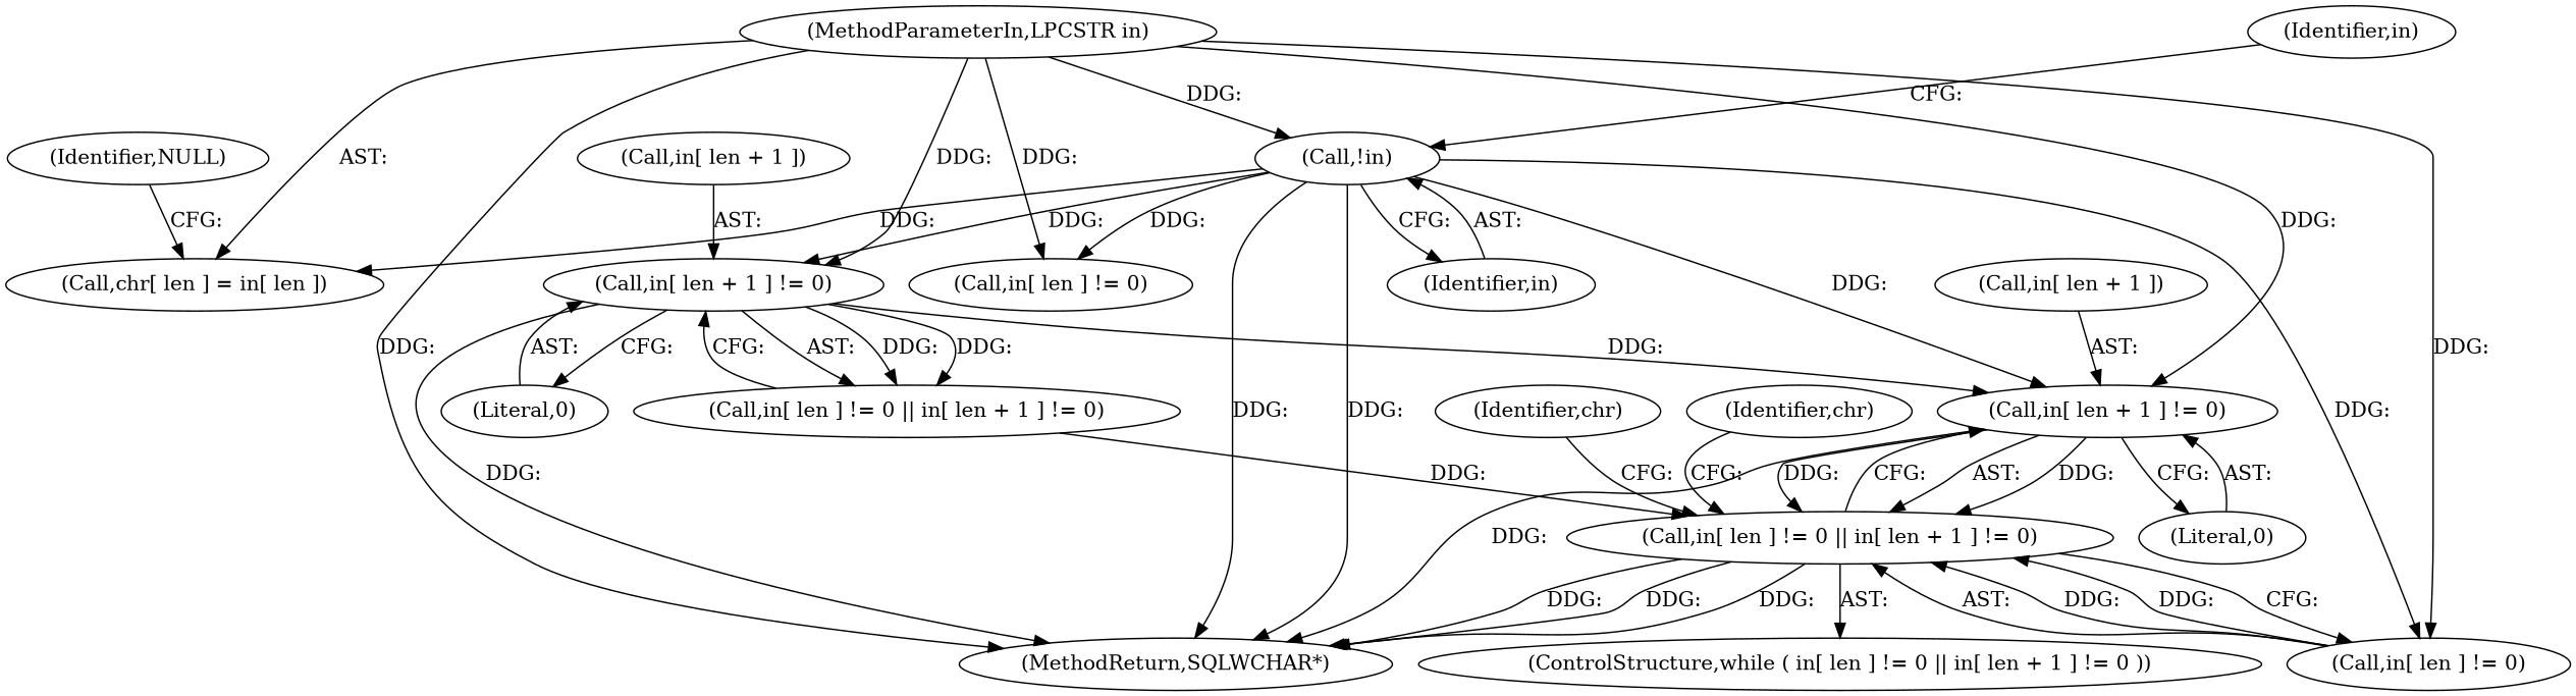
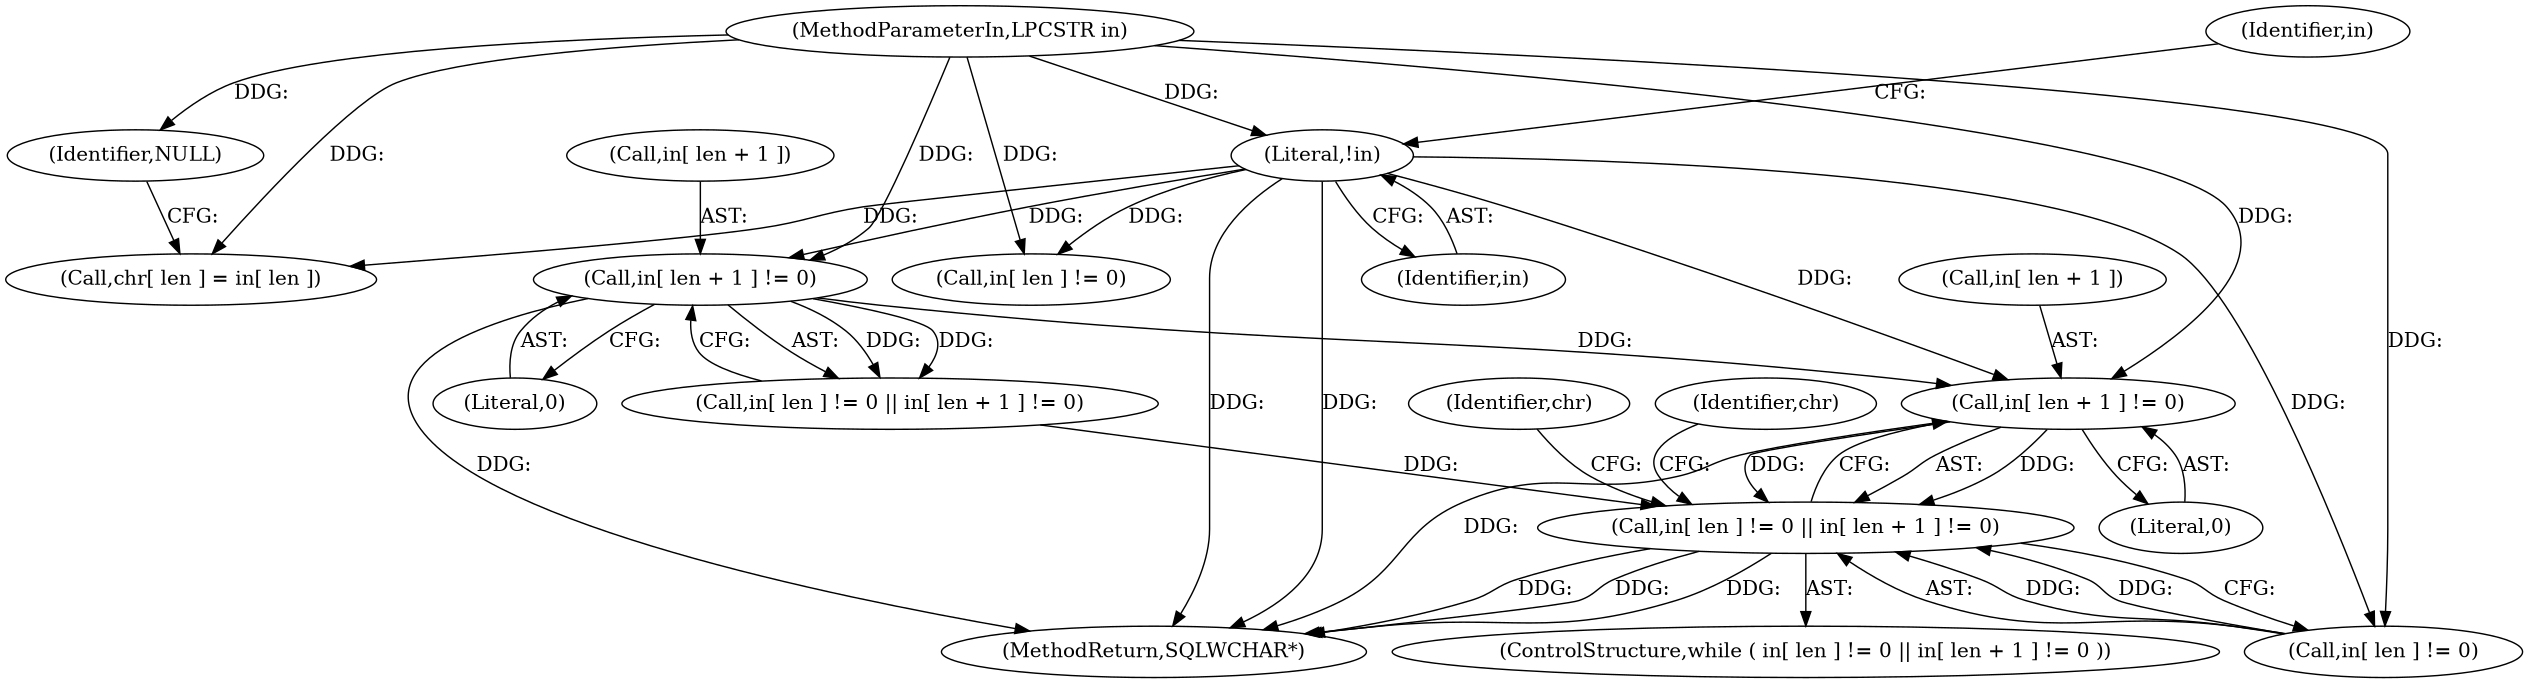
  digraph {
    n1 [label="(Call,in[ len + 1 ] != 0)"]
    n2 [label="(Call,in[ len ] != 0 || in[ len + 1 ] != 0)"]
    n3 [label="(Literal,0)"]
    n4 [label="(MethodReturn,SQLWCHAR*)"]
    n5 [label="(Call,in[ len ] != 0)"]
    n6 [label="(ControlStructure,while ( in[ len ] != 0 || in[ len + 1 ] != 0 ))"]
    n7 [label="(Call,in[ len + 1 ] != 0)"]
    n8 [label="(Call,in[ len ] != 0 || in[ len + 1 ] != 0)"]
    n9 [label="(Literal,0)"]
-   n10 [label="(Call,!in)"]
+   n10 [label="(Literal,!in)"]
    n11 [label="(Call,in[ len ] != 0)"]
    n12 [label="(Identifier,in)"]
    n13 [label="(Call,chr[ len ] = in[ len ])"]
    n14 [label="(MethodParameterIn,LPCSTR in)"]
    n15 [label="(Identifier,in)"]
    n16 [label="(Identifier,NULL)"]
    n17 [label="(Call,in[ len + 1 ])"]
    n18 [label="(Identifier,chr)"]
    n19 [label="(Call,in[ len + 1 ])"]
    n20 [label="(Identifier,chr)"]
    n1 -> n2 [label="AST: "]
    n1 -> n2 [label="DDG: "]
    n1 -> n2 [label="DDG: "]
    n1 -> n3 [label="CFG: "]
    n1 -> n4 [label="DDG: "]
    n2 -> n1 [label="CFG: "]
    n2 -> n4 [label="DDG: "]
    n2 -> n4 [label="DDG: "]
    n2 -> n4 [label="DDG: "]
    n2 -> n5 [label="CFG: "]
    n2 -> n6 [label="AST: "]
    n3 -> n1 [label="AST: "]
    n5 -> n2 [label="AST: "]
    n5 -> n2 [label="DDG: "]
    n5 -> n2 [label="DDG: "]
    n7 -> n1 [label="DDG: "]
    n7 -> n4 [label="DDG: "]
    n7 -> n8 [label="AST: "]
    n7 -> n8 [label="DDG: "]
    n7 -> n8 [label="DDG: "]
    n7 -> n9 [label="CFG: "]
    n8 -> n2 [label="DDG: "]
    n8 -> n7 [label="CFG: "]
    n9 -> n7 [label="AST: "]
    n10 -> n1 [label="DDG: "]
    n10 -> n4 [label="DDG: "]
    n10 -> n4 [label="DDG: "]
    n10 -> n5 [label="DDG: "]
    n10 -> n7 [label="DDG: "]
    n10 -> n11 [label="DDG: "]
    n10 -> n12 [label="CFG: "]
    n10 -> n13 [label="DDG: "]
    n12 -> n10 [label="AST: "]
    n14 -> n1 [label="DDG: "]
-   n14 -> n4 [label="DDG: "]
+   n14 -> n16 [label="DDG: "]
    n14 -> n5 [label="DDG: "]
    n14 -> n7 [label="DDG: "]
    n14 -> n10 [label="DDG: "]
    n14 -> n11 [label="DDG: "]
-   n14 -> n13 [label="AST: "]
+   n14 -> n13 [label="DDG: "]
    n15 -> n10 [label="CFG: "]
    n16 -> n13 [label="CFG: "]
    n17 -> n7 [label="AST: "]
    n18 -> n2 [label="CFG: "]
    n19 -> n1 [label="AST: "]
    n20 -> n2 [label="CFG: "]
  }
